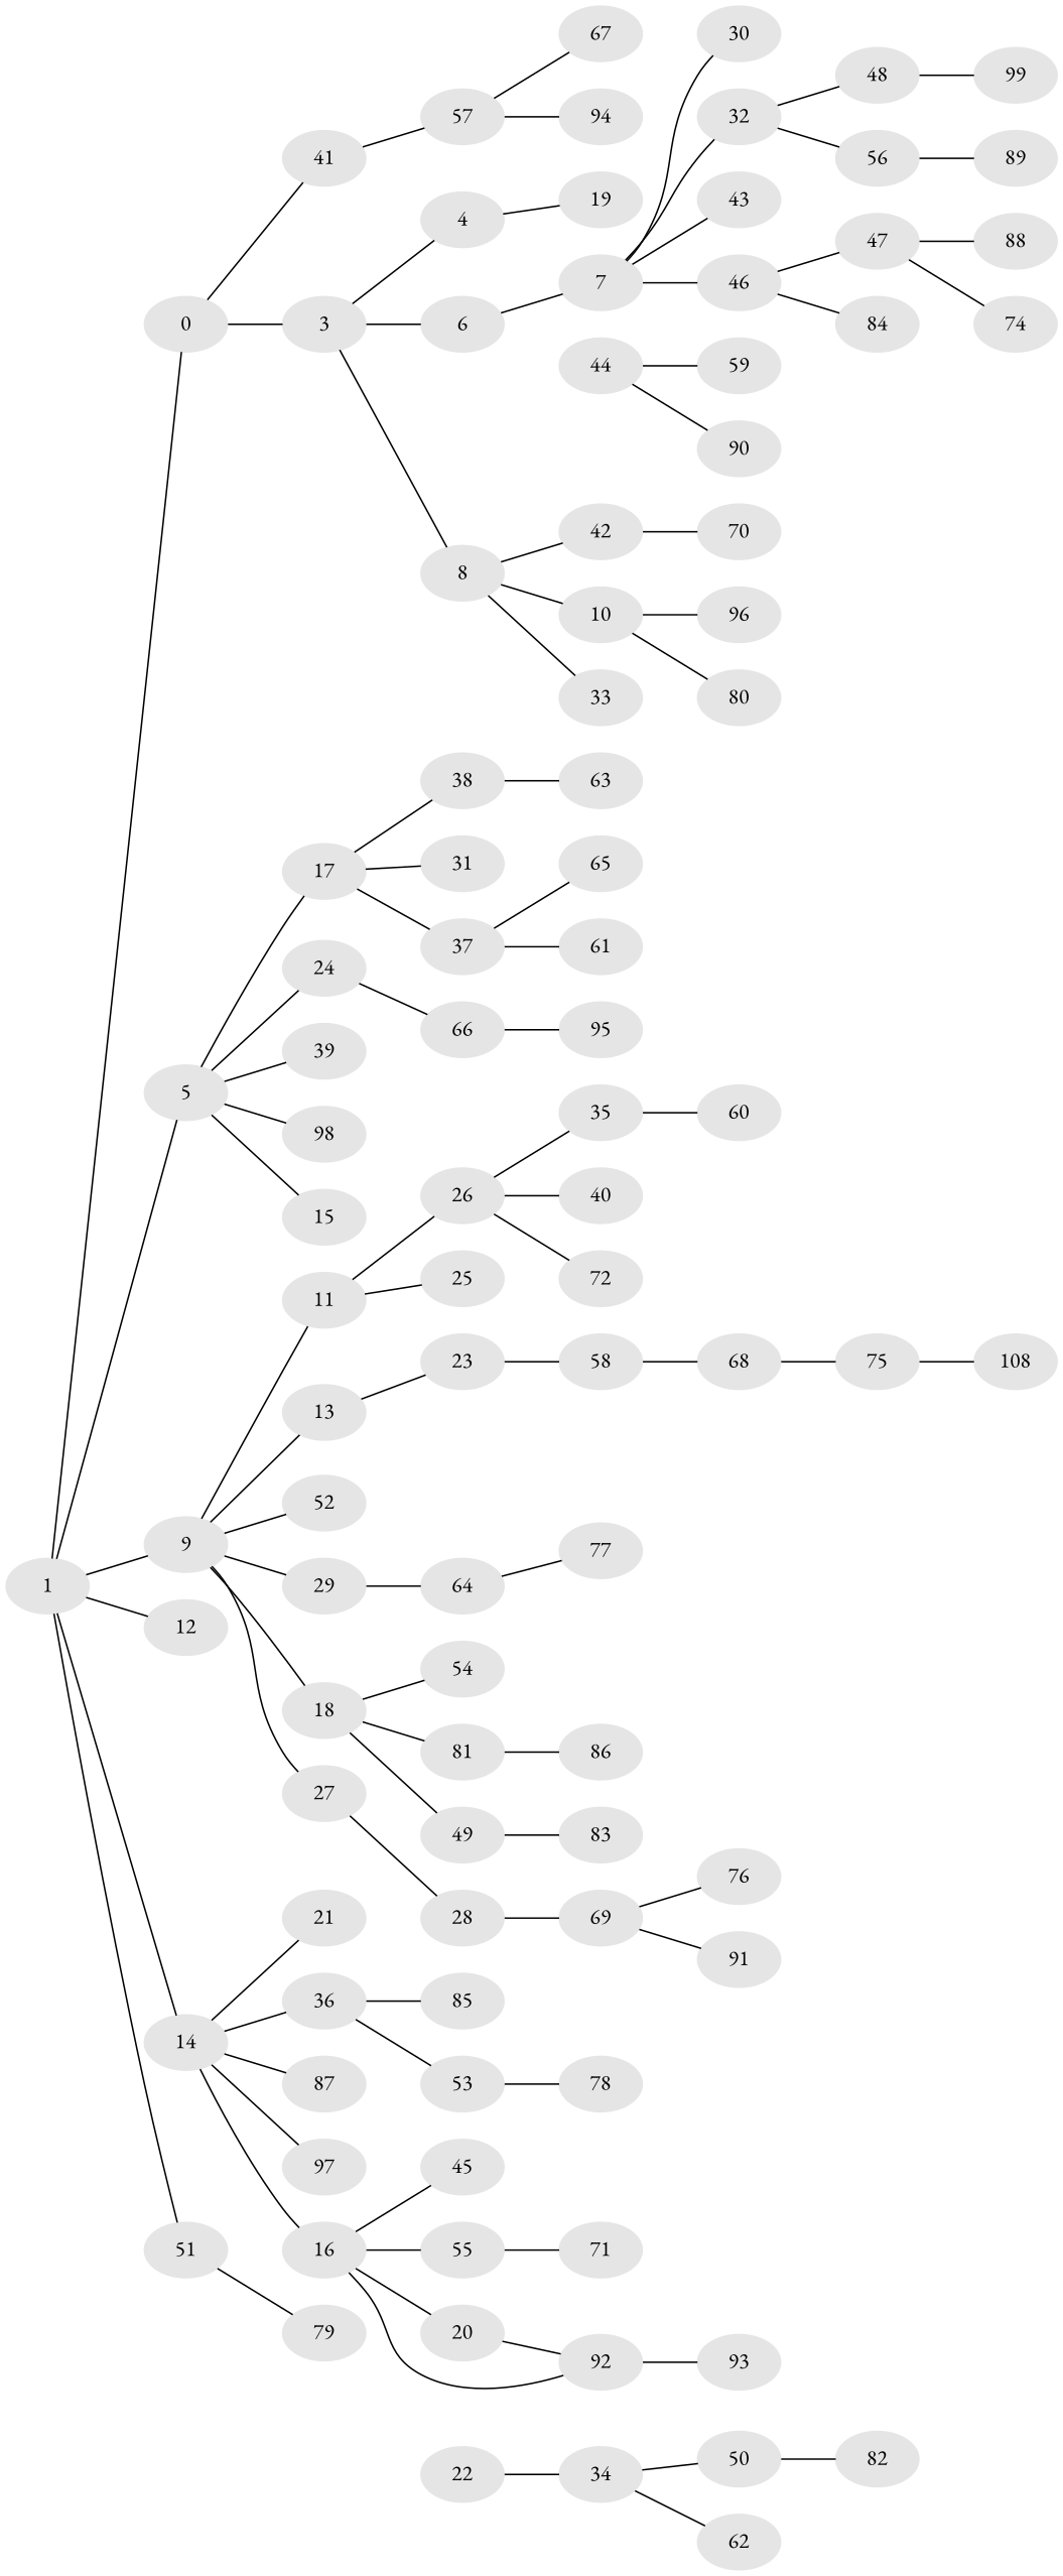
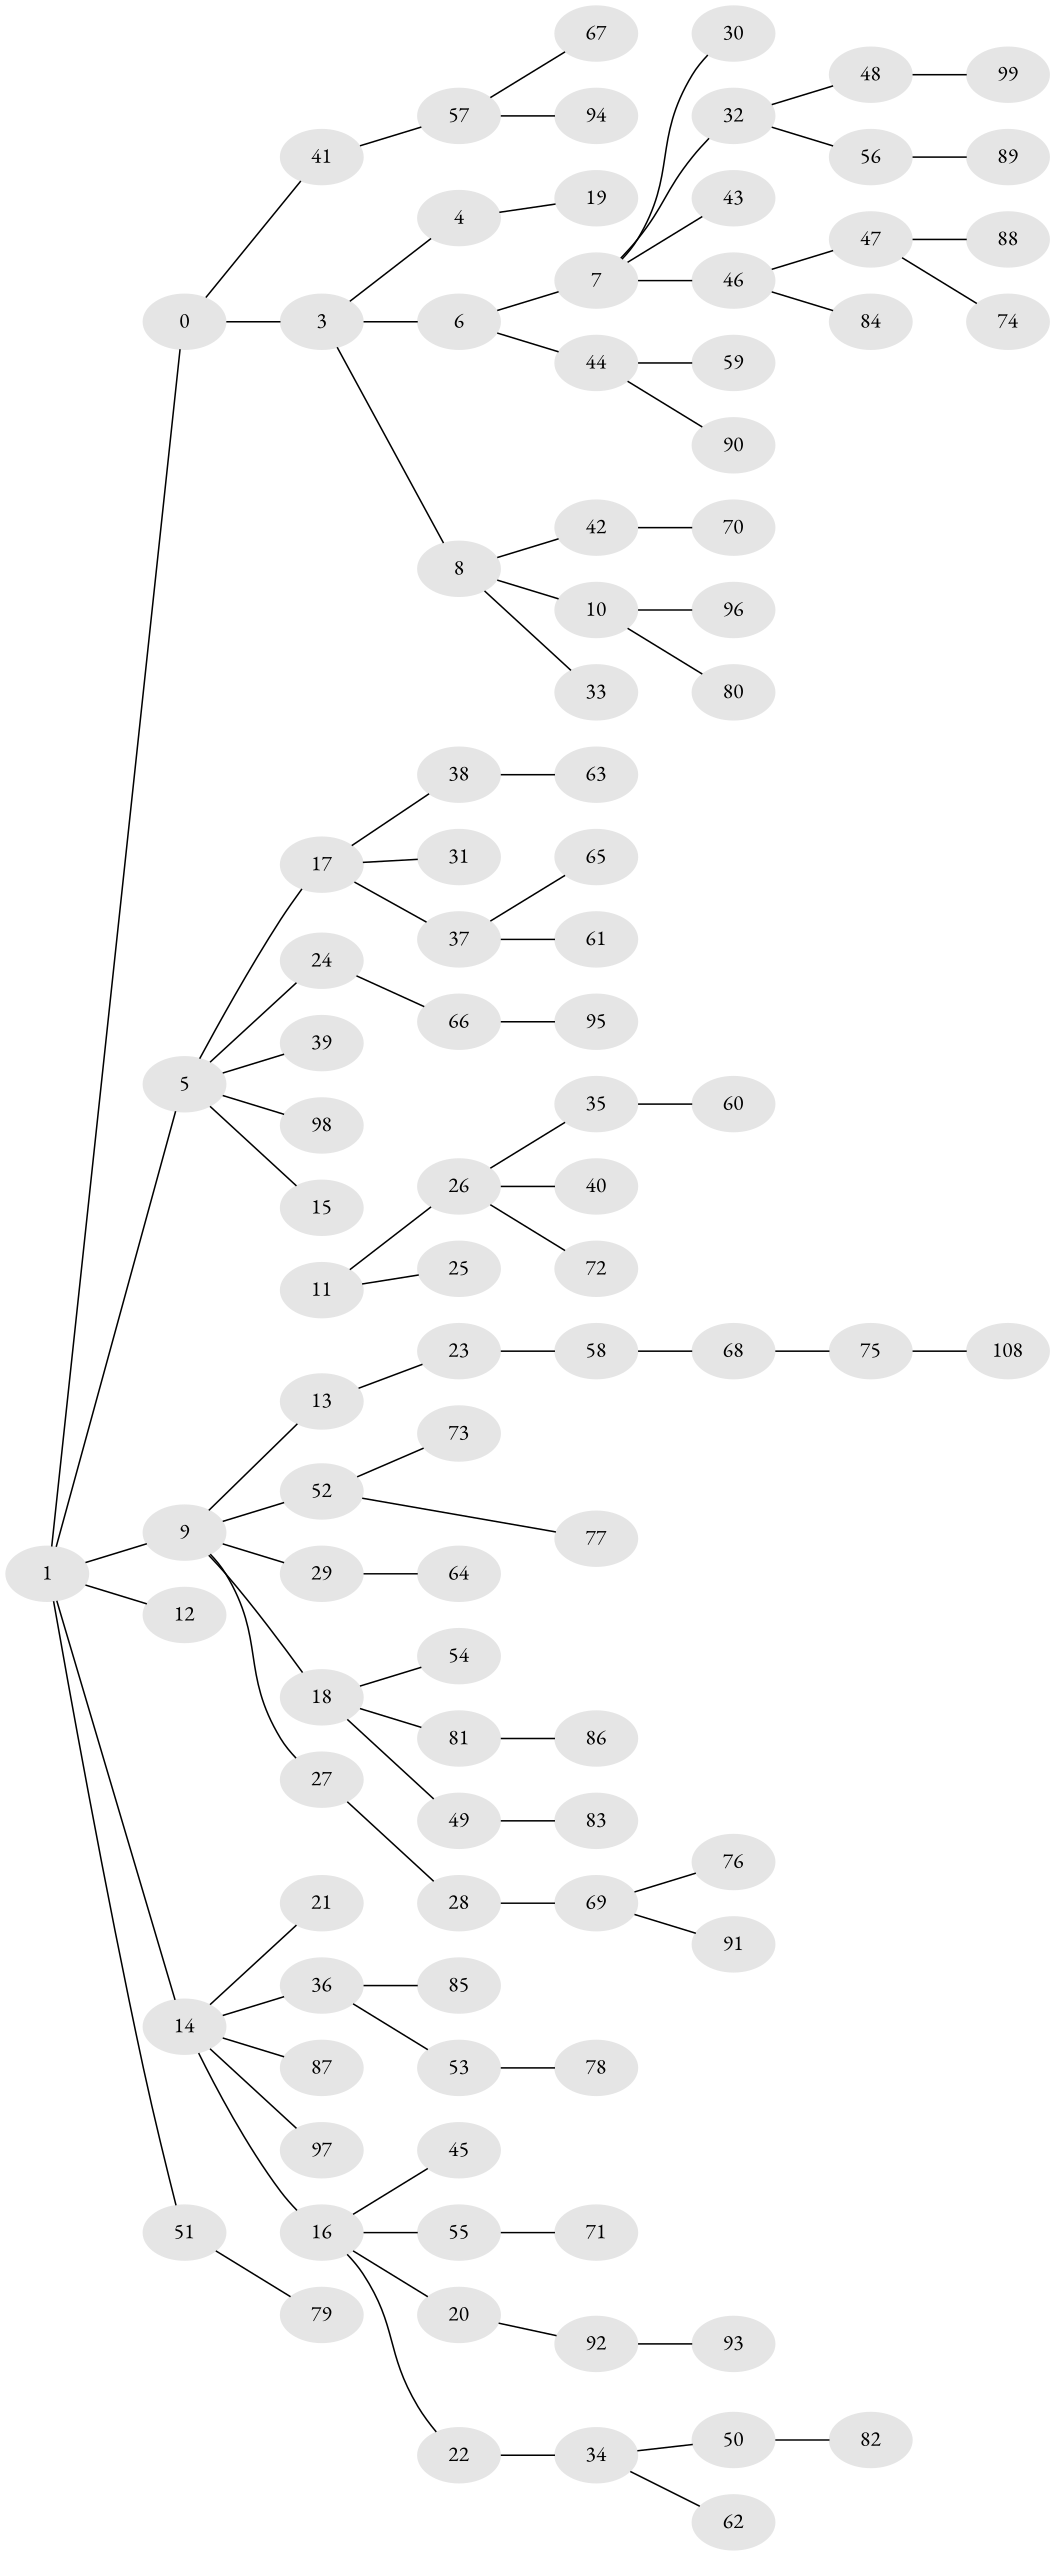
  graph {
    fontname="EB Garamond"
    rankdir=LR
    node [color=gray90 fontname="EB Garamond" style=filled]
    edge [fontname="EB Garamond"]
    n1 [label=0]
    1
    5
    9
    12
    14
    51
    3
    41
    15
    17
    24
    39
    98
    11
    13
    18
    27
    29
    52
    16
    21
    36
    87
    97
    79
    4
    6
    8
    57
    19
    7
    44
    10
    33
    42
    31
    37
    38
    66
    30
    32
    43
    46
    59
    90
    48
    56
    47
    84
    80
    96
    70
    25
    26
    23
    49
    54
    81
    28
    64
+   73
    77
    35
    40
    72
    58
    20
    22
    45
    55
    53
    85
    92
    34
    71
    61
    65
    63
    83
    86
    93
    50
    62
    68
    95
    60
    69
    76
    91
    99
    89
    82
    78
    67
    94
    74
    88
    75
    n100 [label=108]
    n1 -- 3
    n1 -- 41
    1 -- n1
    1 -- 5
    1 -- 9
    1 -- 12
    1 -- 14
    1 -- 51
    5 -- 15
    5 -- 17
    5 -- 24
    5 -- 39
    5 -- 98
-   9 -- 11
    9 -- 13
    9 -- 18
    9 -- 27
    9 -- 29
    9 -- 52
    14 -- 16
    14 -- 21
    14 -- 36
    14 -- 87
    14 -- 97
    51 -- 79
    3 -- 4
    3 -- 6
    3 -- 8
    41 -- 57
    17 -- 31
    17 -- 37
    17 -- 38
    24 -- 66
    11 -- 25
    11 -- 26
    13 -- 23
    18 -- 49
    18 -- 54
    18 -- 81
    27 -- 28
    29 -- 64
-   64 -- 77
+   52 -- 73
+   52 -- 77
    16 -- 20
-   16 -- 92
+   16 -- 22
    16 -- 45
    16 -- 55
    36 -- 53
    36 -- 85
    4 -- 19
    6 -- 7
+   6 -- 44
    8 -- 10
    8 -- 33
    8 -- 42
    57 -- 67
    57 -- 94
    7 -- 30
    7 -- 32
    7 -- 43
    7 -- 46
    44 -- 59
    44 -- 90
    10 -- 80
    10 -- 96
    42 -- 70
    37 -- 61
    37 -- 65
    38 -- 63
    66 -- 95
    32 -- 48
    32 -- 56
    46 -- 47
    46 -- 84
    48 -- 99
    56 -- 89
    47 -- 74
    47 -- 88
    26 -- 35
    26 -- 40
    26 -- 72
    23 -- 58
    49 -- 83
    81 -- 86
    28 -- 69
    35 -- 60
    58 -- 68
    20 -- 92
    22 -- 34
    55 -- 71
    53 -- 78
    92 -- 93
    34 -- 50
    34 -- 62
    50 -- 82
    68 -- 75
    69 -- 76
    69 -- 91
    75 -- n100
  }
